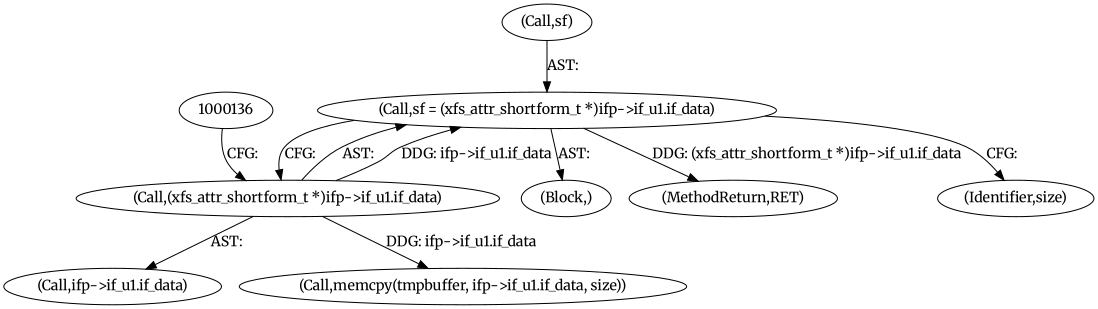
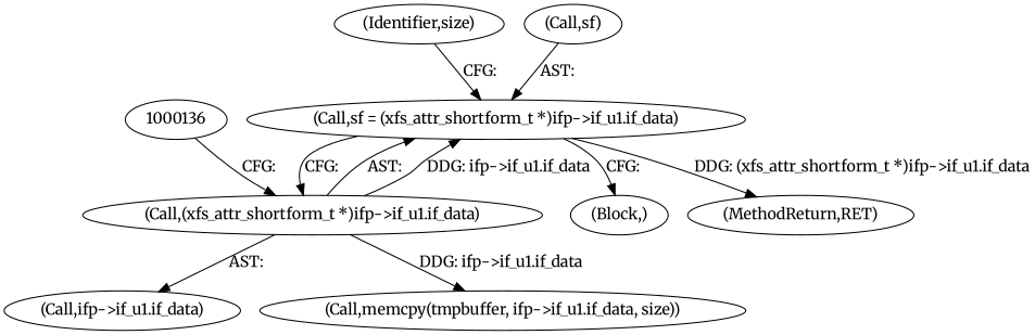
  digraph {
    fontname=Merriweather
    node [fontname=Merriweather]
    edge [fontname=Merriweather]
    n1 [label="(Call,sf = (xfs_attr_shortform_t *)ifp->if_u1.if_data)"]
    n2 [label="(Call,(xfs_attr_shortform_t *)ifp->if_u1.if_data)"]
    n3 [label="(Block,)"]
    n4 [label="(MethodReturn,RET)"]
    n5 [label="(Call,ifp->if_u1.if_data)"]
    n6 [label="(Call,memcpy(tmpbuffer, ifp->if_u1.if_data, size))"]
    n7 [label="(Identifier,size)"]
    n8 [label="(Call,sf)"]
    1000136
    n1 -> n2 [label="CFG: "]
-   n1 -> n3 [label="AST: "]
+   n1 -> n3 [label="CFG: "]
    n1 -> n4 [label="DDG: (xfs_attr_shortform_t *)ifp->if_u1.if_data"]
    n2 -> n1 [label="AST: "]
    n2 -> n1 [label="DDG: ifp->if_u1.if_data"]
    n2 -> n5 [label="AST: "]
    n2 -> n6 [label="DDG: ifp->if_u1.if_data"]
-   n1 -> n7 [label="CFG: "]
+   n7 -> n1 [label="CFG: "]
    n8 -> n1 [label="AST: "]
    1000136 -> n2 [label="CFG: "]
  }
